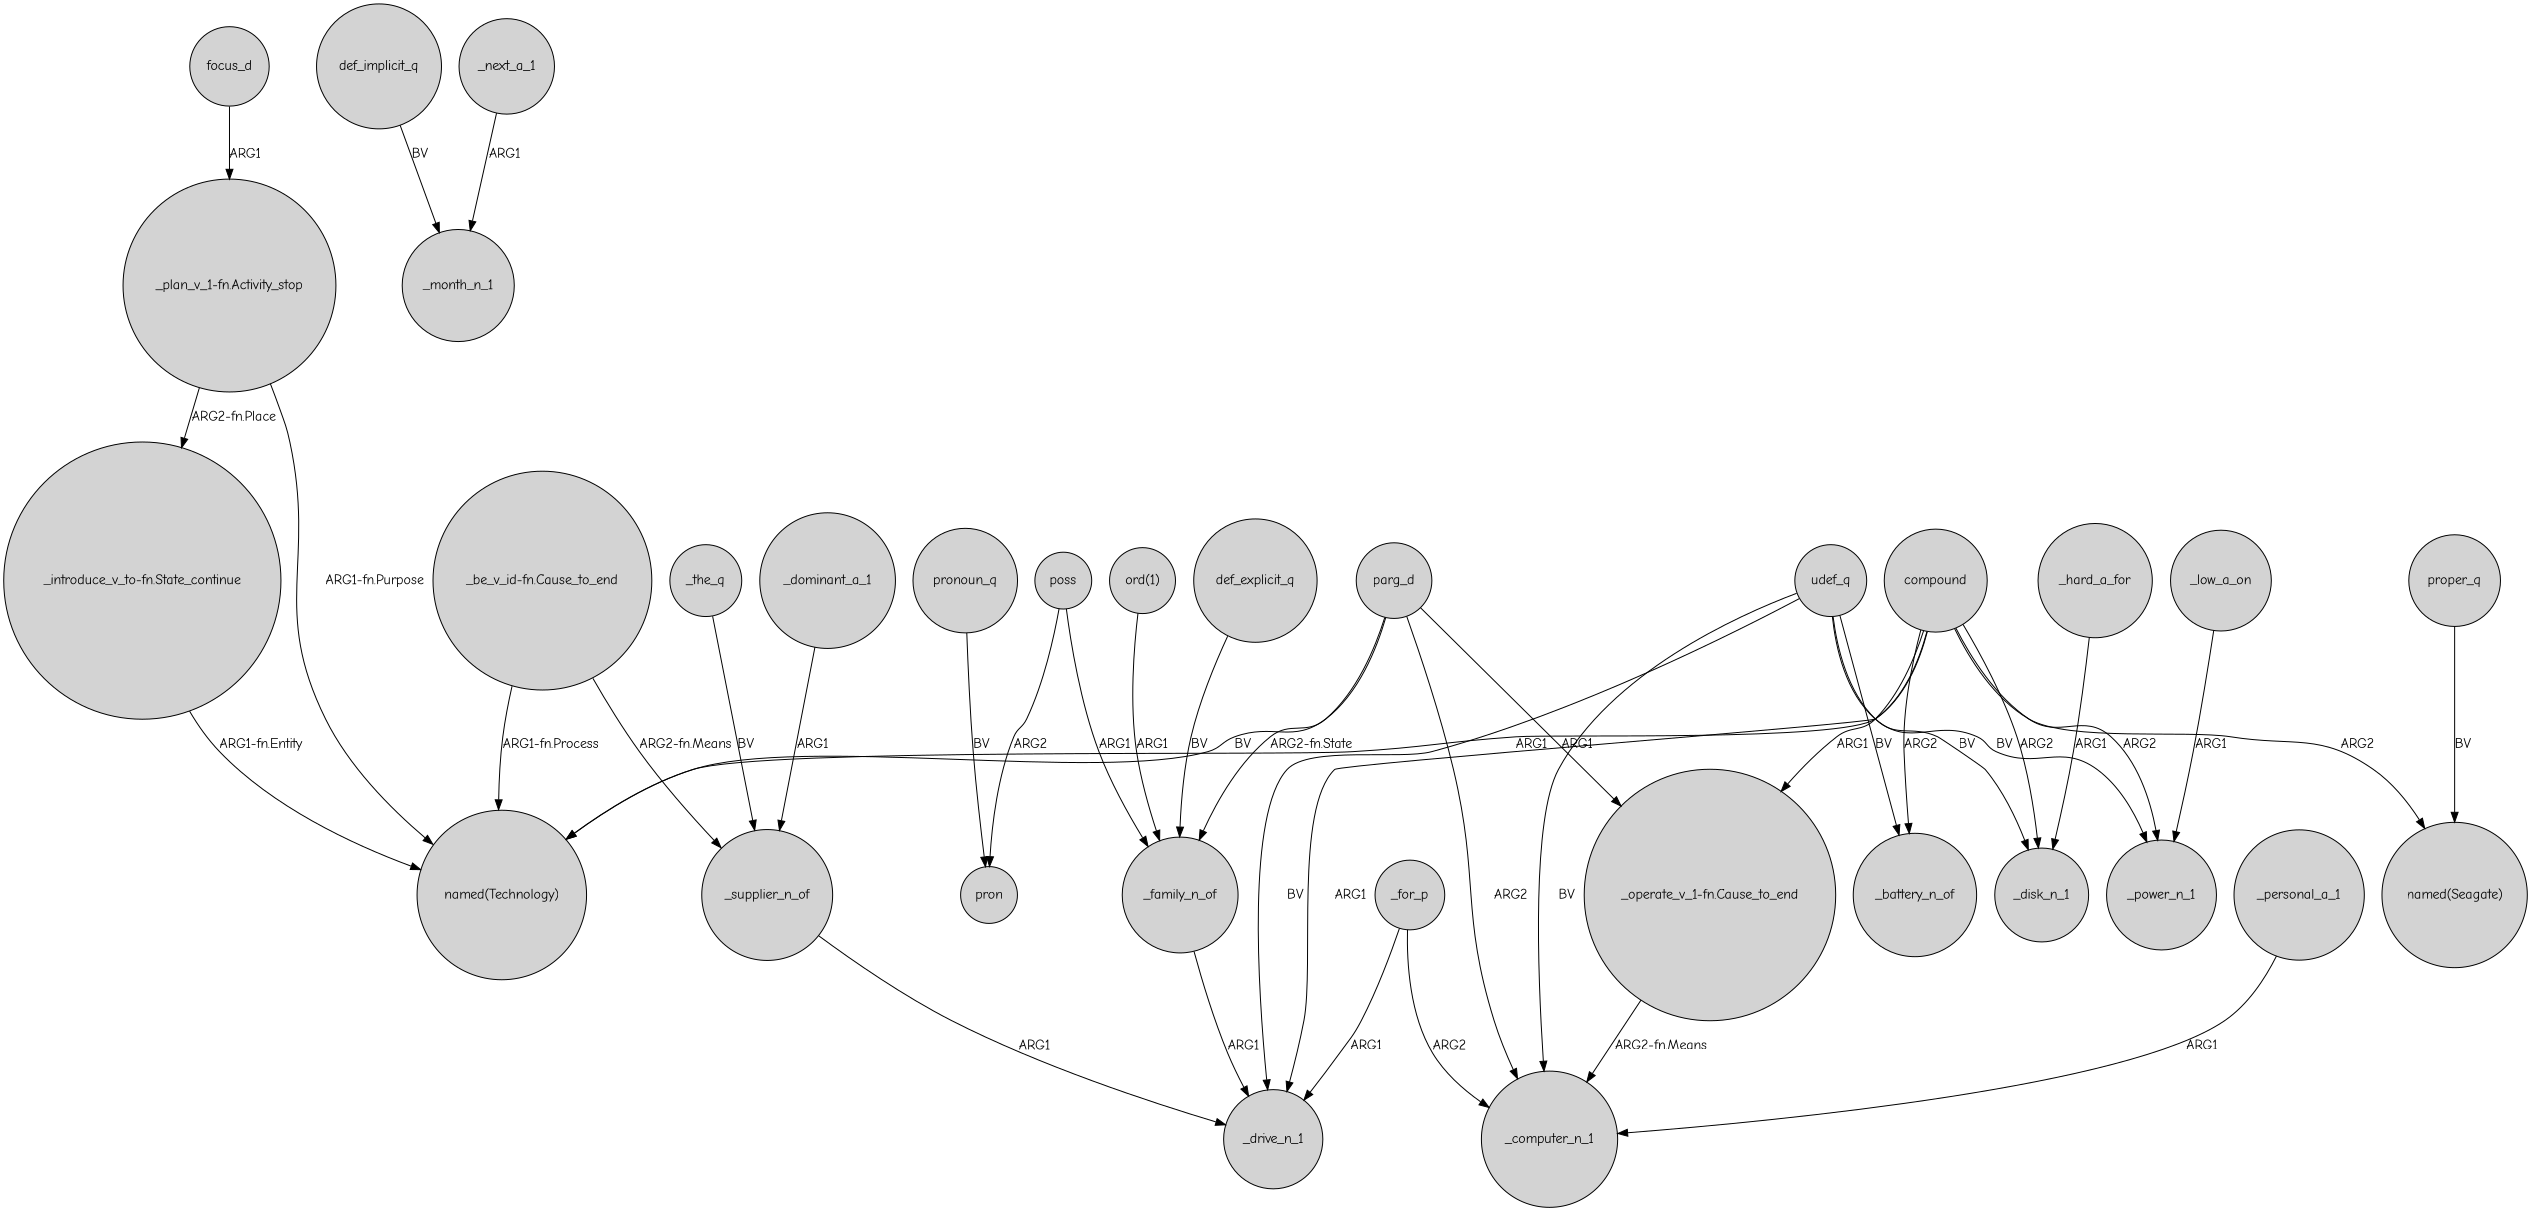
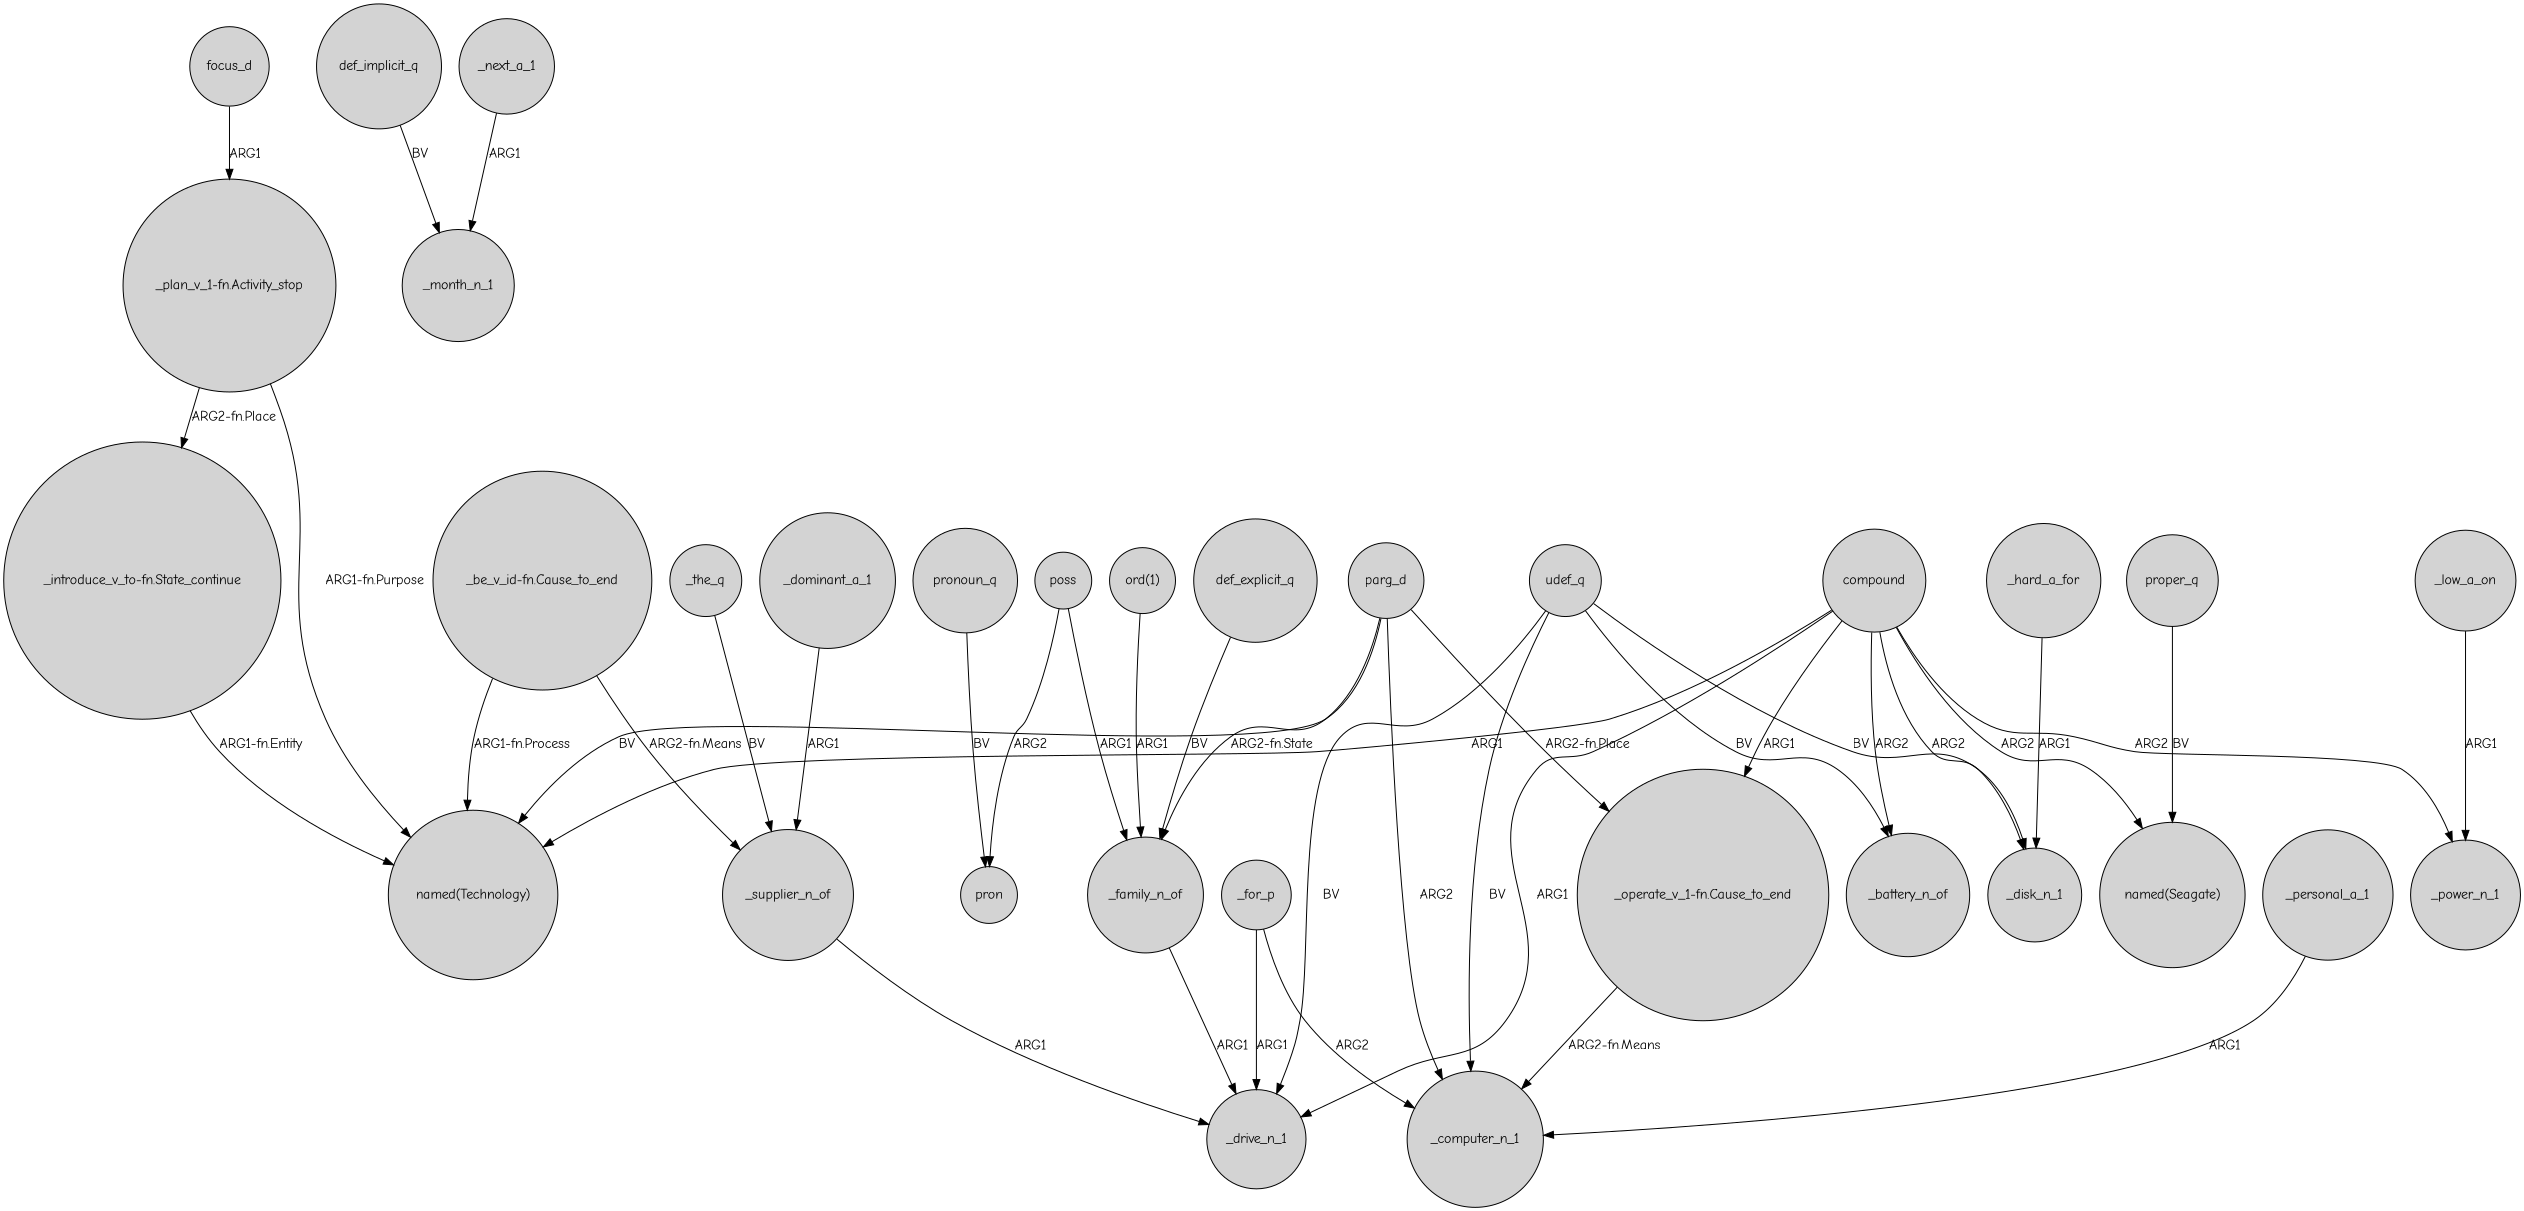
  digraph {
    fontname="Comic Neue"
    node [fontname="Comic Neue" shape=circle style=filled]
    edge [fontname="Comic Neue"]
    "_plan_v_1-fn.Activity_stop"
    "_introduce_v_to-fn.State_continue"
    "named(Technology)"
    _family_n_of
    _drive_n_1
    def_implicit_q
    _month_n_1
    udef_q
    _disk_n_1
    _power_n_1
    _battery_n_of
    _computer_n_1
    _low_a_on
    compound
    "_operate_v_1-fn.Cause_to_end"
    "named(Seagate)"
    proper_q
    focus_d
    _next_a_1
    _hard_a_for
    "_be_v_id-fn.Cause_to_end"
    _supplier_n_of
    pronoun_q
    pron
    poss
    def_explicit_q
    "ord(1)"
    _for_p
    _personal_a_1
    parg_d
    _dominant_a_1
    _the_q
    "_plan_v_1-fn.Activity_stop" -> "_introduce_v_to-fn.State_continue" [label="ARG2-fn.Place"]
    "_plan_v_1-fn.Activity_stop" -> "named(Technology)" [label="ARG1-fn.Purpose"]
    "_introduce_v_to-fn.State_continue" -> "named(Technology)" [label="ARG1-fn.Entity"]
    _family_n_of -> _drive_n_1 [label=ARG1]
    def_implicit_q -> _month_n_1 [label=BV]
    udef_q -> _drive_n_1 [label=BV]
    udef_q -> _disk_n_1 [label=BV]
-   udef_q -> _power_n_1 [label=BV]
    udef_q -> _battery_n_of [label=BV]
    udef_q -> _computer_n_1 [label=BV]
    _low_a_on -> _power_n_1 [label=ARG1]
    compound -> "named(Technology)" [label=ARG1]
    compound -> _drive_n_1 [label=ARG1]
    compound -> _disk_n_1 [label=ARG2]
    compound -> _power_n_1 [label=ARG2]
    compound -> _battery_n_of [label=ARG2]
    compound -> "_operate_v_1-fn.Cause_to_end" [label=ARG1]
    compound -> "named(Seagate)" [label=ARG2]
    "_operate_v_1-fn.Cause_to_end" -> _computer_n_1 [label="ARG2-fn.Means"]
    proper_q -> "named(Seagate)" [label=BV]
    focus_d -> "_plan_v_1-fn.Activity_stop" [label=ARG1]
    _next_a_1 -> _month_n_1 [label=ARG1]
    _hard_a_for -> _disk_n_1 [label=ARG1]
    "_be_v_id-fn.Cause_to_end" -> "named(Technology)" [label="ARG1-fn.Process"]
    "_be_v_id-fn.Cause_to_end" -> _supplier_n_of [label="ARG2-fn.Means"]
    _supplier_n_of -> _drive_n_1 [label=ARG1]
    pronoun_q -> pron [label=BV]
    poss -> _family_n_of [label=ARG1]
    poss -> pron [label=ARG2]
    def_explicit_q -> _family_n_of [label=BV]
    "ord(1)" -> _family_n_of [label=ARG1]
    _for_p -> _drive_n_1 [label=ARG1]
    _for_p -> _computer_n_1 [label=ARG2]
    _personal_a_1 -> _computer_n_1 [label=ARG1]
    parg_d -> "named(Technology)" [label=BV]
    parg_d -> _family_n_of [label="ARG2-fn.State"]
    parg_d -> _computer_n_1 [label=ARG2]
-   parg_d -> "_operate_v_1-fn.Cause_to_end" [label=ARG1]
+   parg_d -> "_operate_v_1-fn.Cause_to_end" [label="ARG2-fn.Place"]
    _dominant_a_1 -> _supplier_n_of [label=ARG1]
    _the_q -> _supplier_n_of [label=BV]
  }
